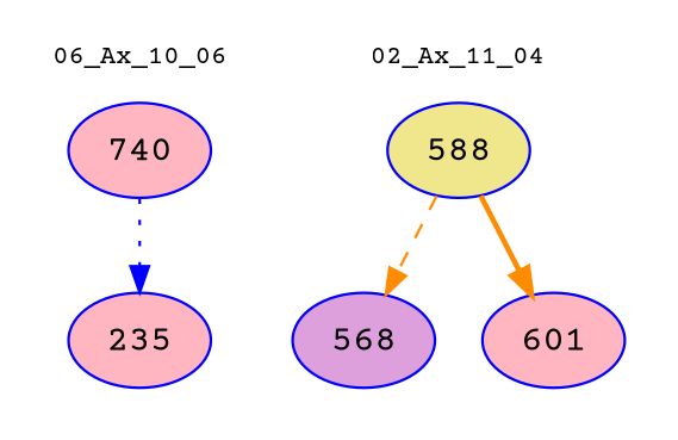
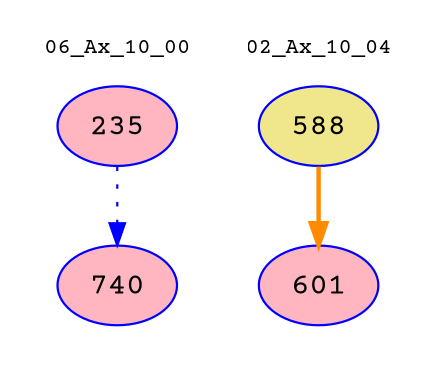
  digraph {
    fontname="Courier Prime"
    node [color=blue fillcolor=lightpink fontname="Courier Prime" style=filled]
    edge [color=darkorange fontname="Courier Prime"]
    n1 [label=235]
    n2 [label=740]
    n3 [fillcolor=khaki label=588]
-   n4 [fillcolor=plum label=568]
    n5 [label=601]
    subgraph cluster_1 {
      color=white
      fontsize=10
-     label="06_Ax_10_06"
+     label="06_Ax_10_00"
      n1
      n2
    }
    subgraph cluster_2 {
      color=white
      fontsize=10
-     label="02_Ax_11_04"
+     label="02_Ax_10_04"
      n3
-     n4
      n5
    }
-   n2 -> n1 [color=blue style=dotted]
-   n3 -> n4 [style=dashed]
+   n1 -> n2 [color=blue style=dotted]
    n3 -> n5 [style=bold]
  }
